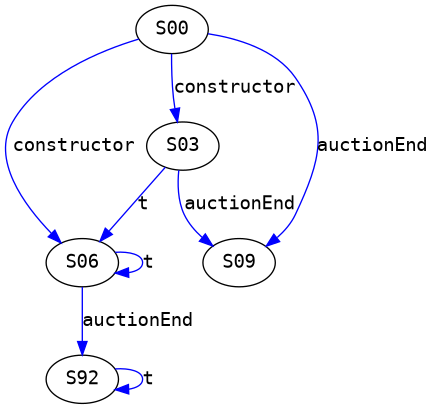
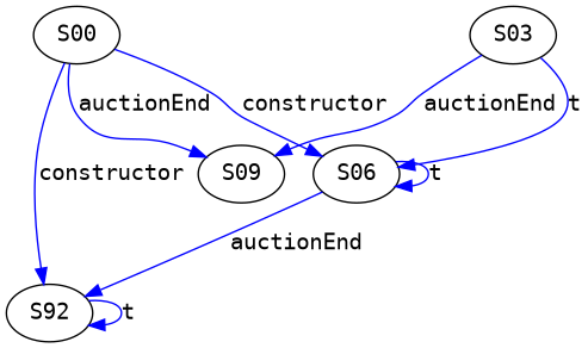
  digraph {
    fontname="DejaVu Sans Mono"
    node [fontname="DejaVu Sans Mono"]
    edge [color=blue fontname="DejaVu Sans Mono"]
    S00
    S03
    S06
    S09
    n5 [label=S92]
-   S00 -> S03 [label=constructor]
+   S00 -> n5 [label=constructor]
    S00 -> S06 [label=constructor]
    S00 -> S09 [label=auctionEnd]
    S03 -> S06 [label=t]
    S03 -> S09 [label=auctionEnd]
    S06 -> S06 [label=t]
    S06 -> n5 [label=auctionEnd]
    n5 -> n5 [label=t]
  }
